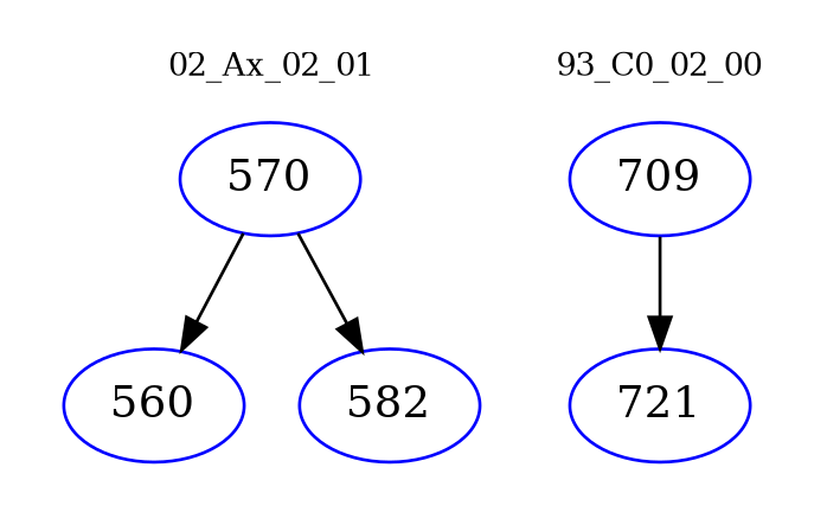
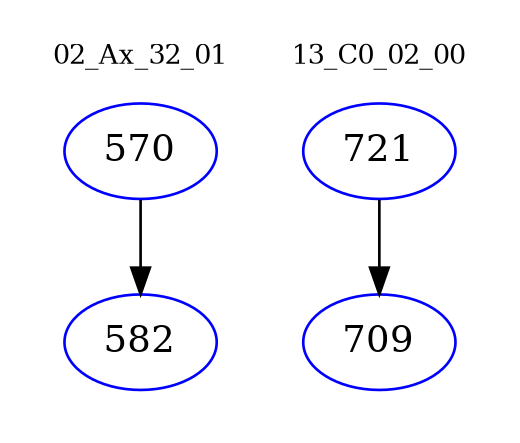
  digraph {
    node [color=blue]
    edge [color=black]
    n1 [label=570]
-   n2 [label=560]
    n3 [label=582]
    n4 [label=721]
    n5 [label=709]
    subgraph cluster_1 {
      color=white
      fontsize=10
-     label="02_Ax_02_01"
+     label="02_Ax_32_01"
      n1
-     n2
      n3
    }
    subgraph cluster_2 {
      color=white
      fontsize=10
-     label="93_C0_02_00"
+     label="13_C0_02_00"
      n4
      n5
    }
-   n1 -> n2
    n1 -> n3
-   n5 -> n4
+   n4 -> n5
  }
